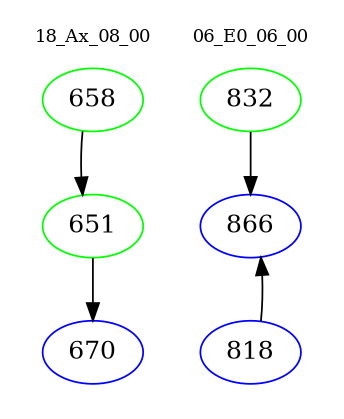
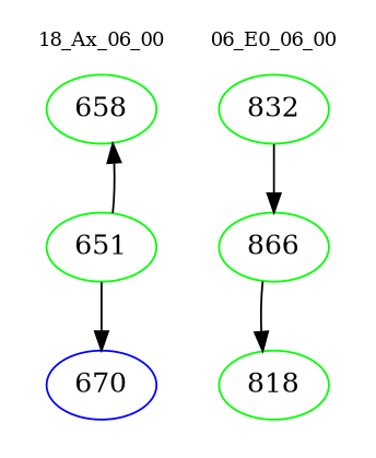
  digraph {
    node [color=green]
    edge [color=black]
    n1 [label=658]
    n2 [label=651]
    n3 [color=blue label=670]
    n4 [label=832]
-   n5 [color=blue label=818]
-   n6 [color=blue label=866]
+   n5 [label=818]
+   n6 [label=866]
    subgraph cluster_1 {
      color=white
      fontsize=10
-     label="18_Ax_08_00"
+     label="18_Ax_06_00"
      n1
      n2
      n3
    }
    subgraph cluster_2 {
      color=white
      fontsize=10
      label="06_E0_06_00"
      n4
      n5
      n6
    }
-   n1 -> n2
+   n2 -> n1
    n2 -> n3
    n4 -> n6
-   n5 -> n6
+   n6 -> n5
  }
